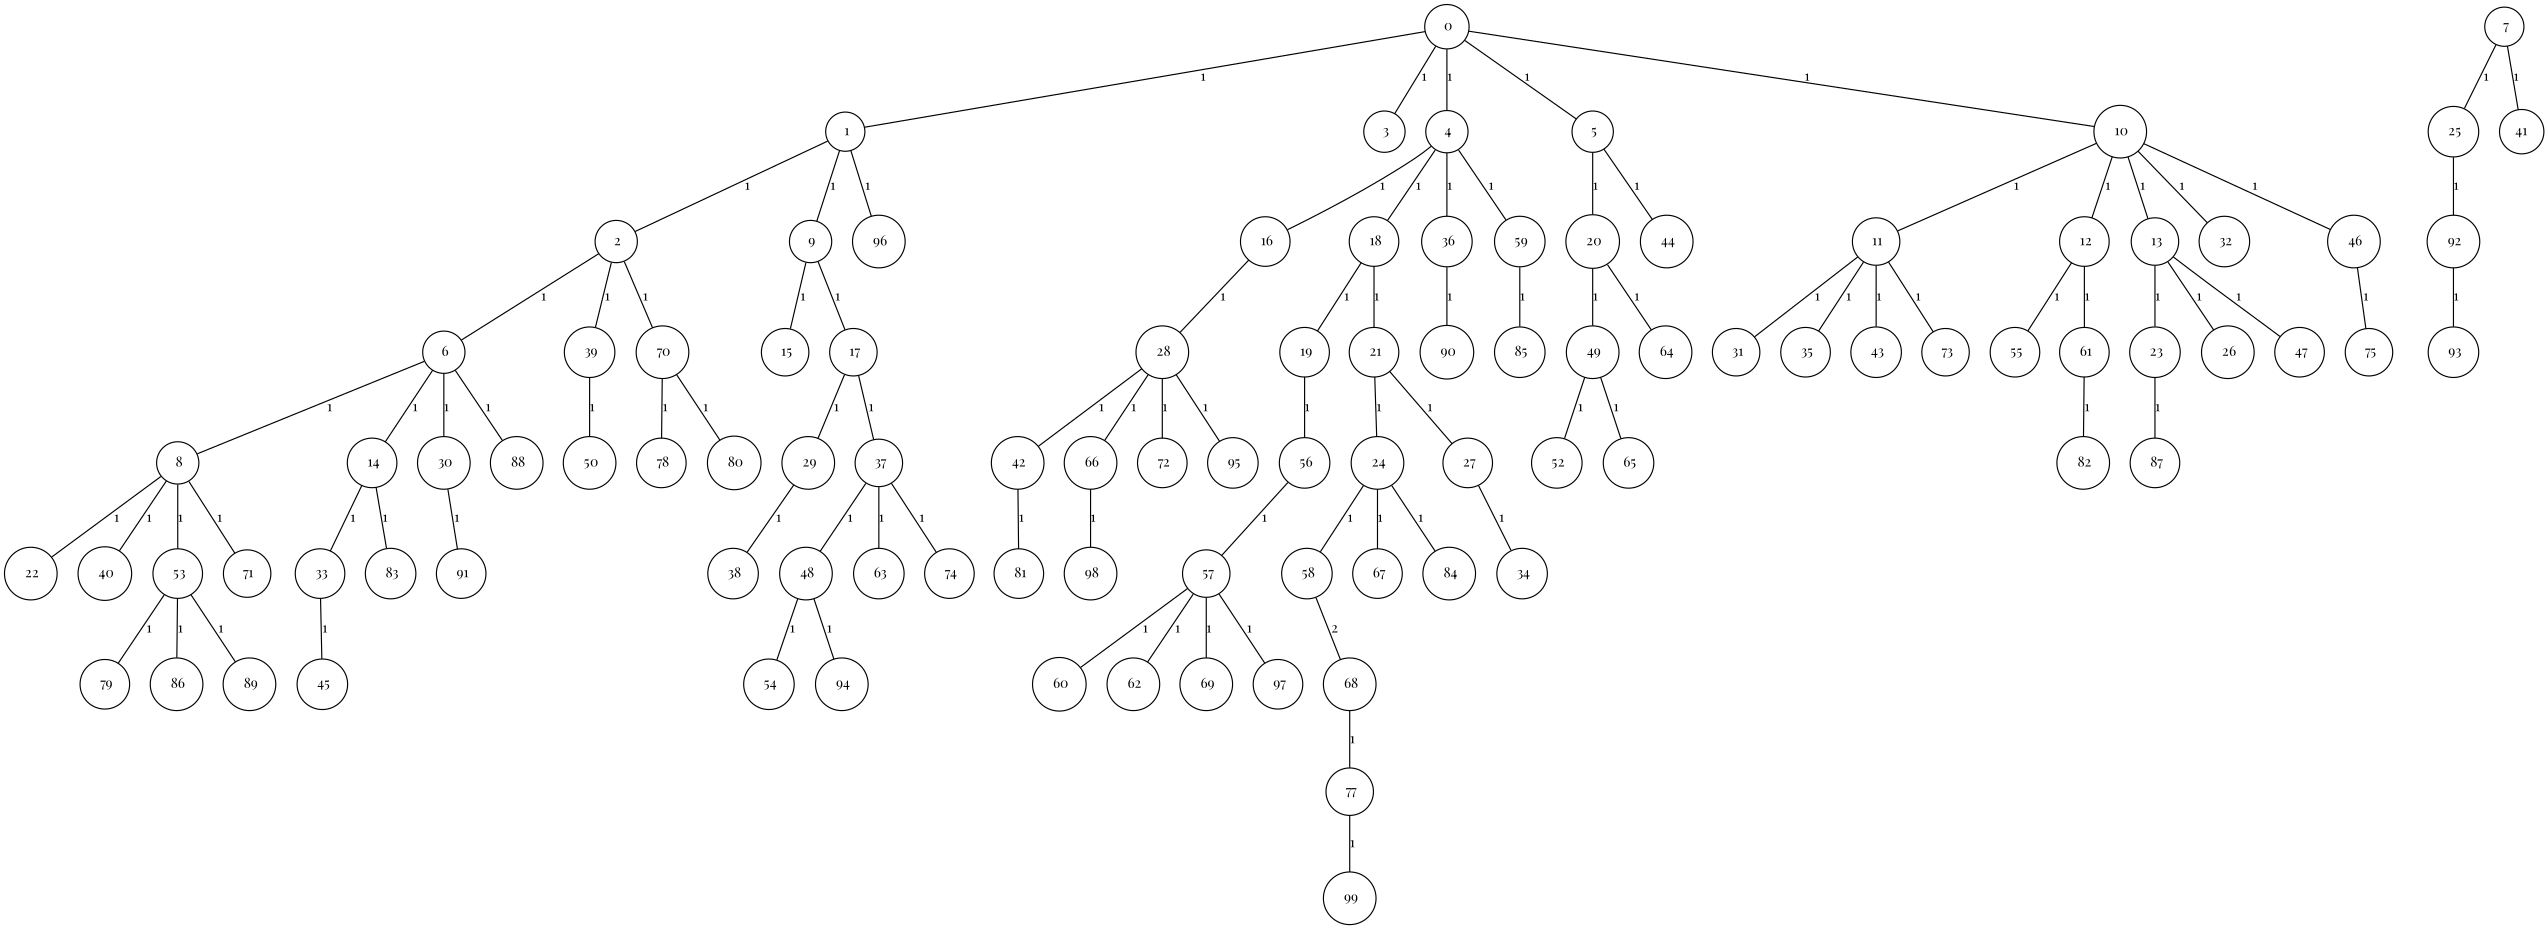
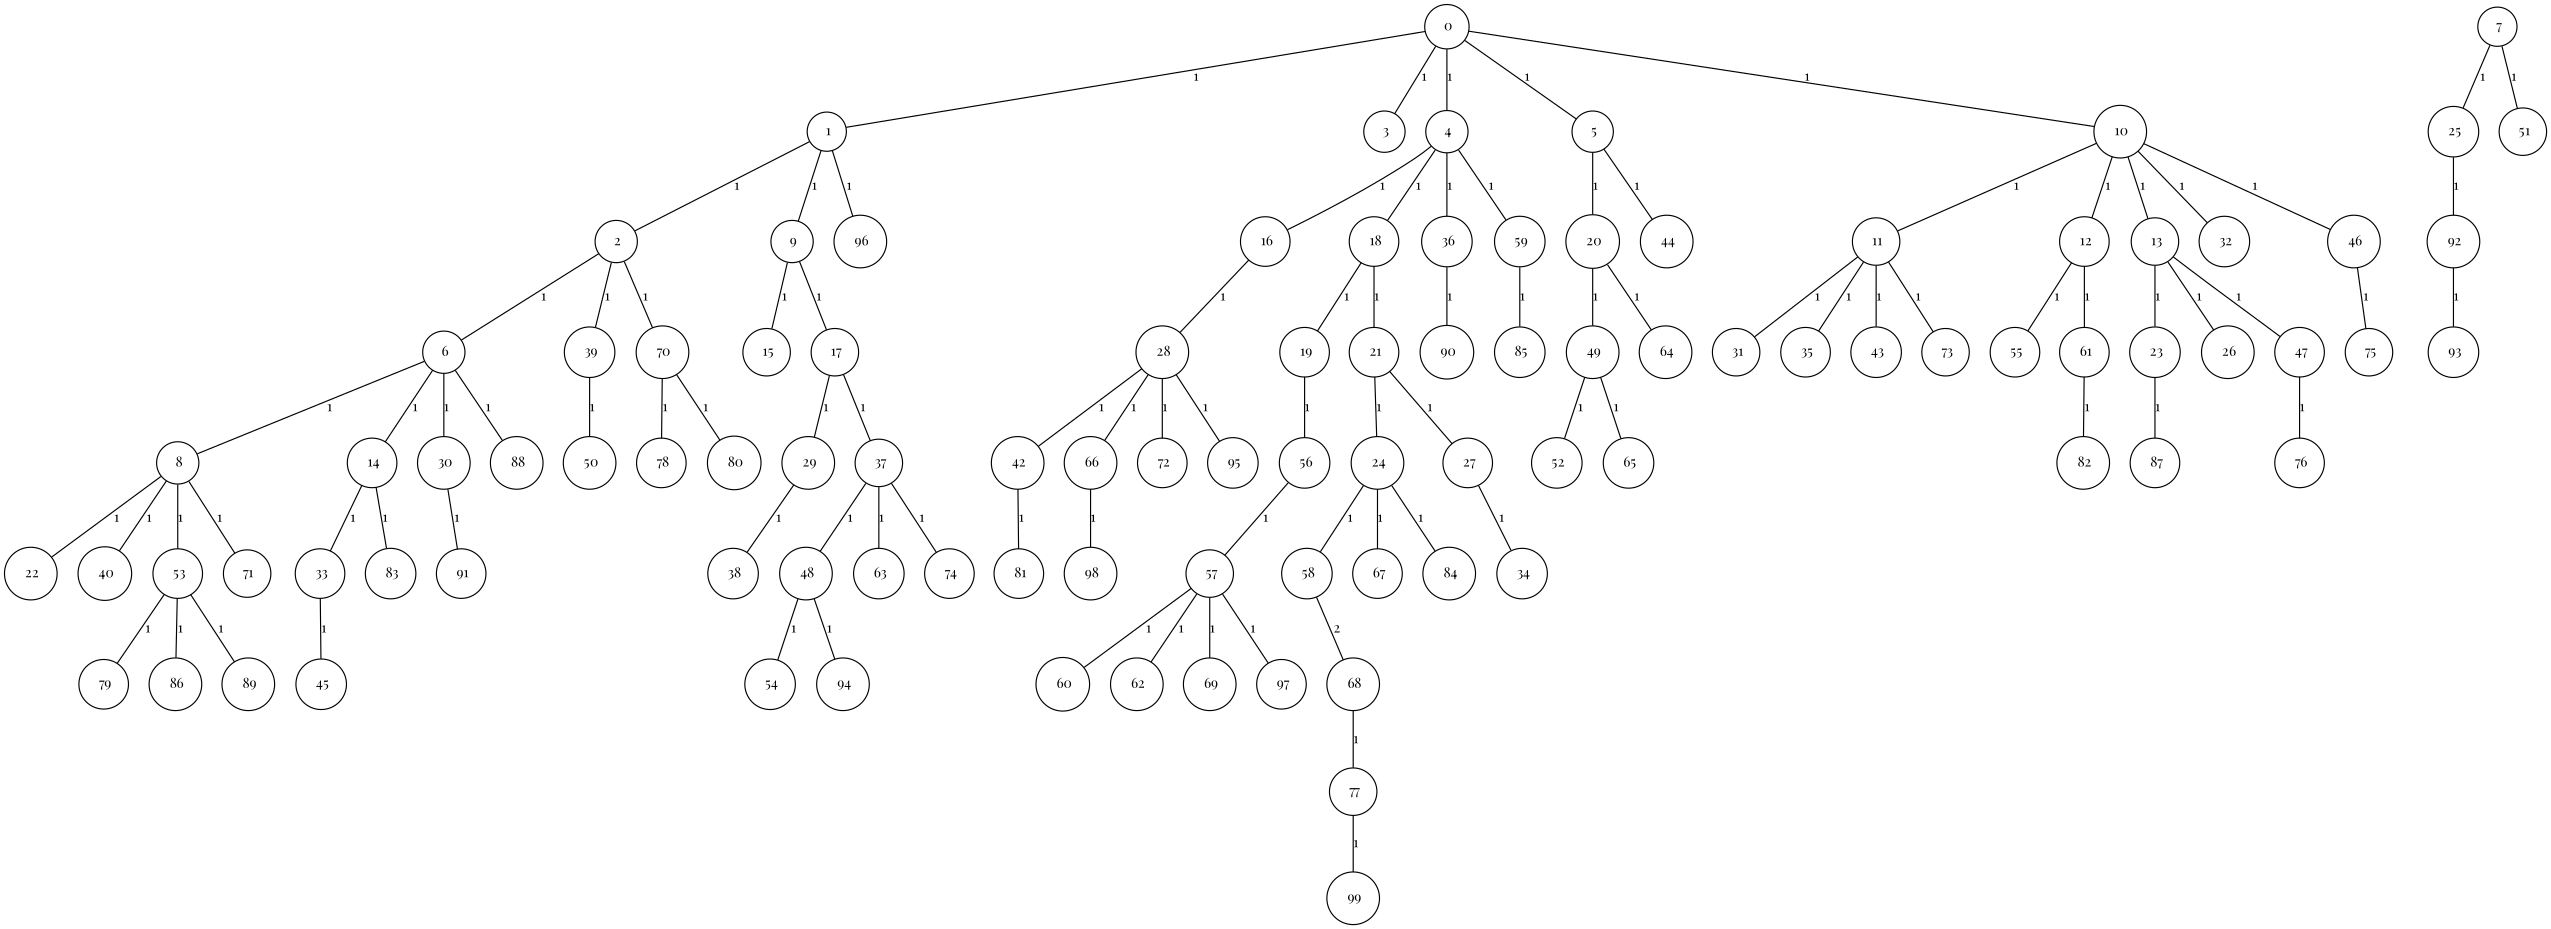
  graph {
    fixedsize="true;"
    fontname="Playfair Display"
    node [color=black fontname="Playfair Display" fontsize=12 hight=.12 shape=circle]
    edge [fontname="Playfair Display" fontsize=12]
    n1 [label=" 0" width=.12]
    n2 [label=" 1" width=.12]
    n3 [label=" 3" width=.12]
    n4 [label=" 4" width=.12]
    n5 [label=" 5" width=.12]
    n6 [label=" 10" width=.12]
    n7 [label=" 2" width=.12]
    n8 [label=" 9" width=.12]
    n9 [label=" 96" width=.12]
    n10 [label=" 16" width=.12]
    n11 [label=" 18" width=.12]
    n12 [label=" 36" width=.12]
    n13 [label=" 59" width=.12]
    n14 [label=" 20" width=.12]
    n15 [label=" 44" width=.12]
    n16 [label=" 11" width=.12]
    n17 [label=" 12" width=.12]
    n18 [label=" 13" width=.12]
    n19 [label=" 32" width=.12]
    n20 [label=" 46" width=.12]
    n21 [label=" 6" width=.12]
    n22 [label=" 39" width=.12]
    n23 [label=" 70" width=.12]
    n24 [label=" 15" width=.12]
    n25 [label=" 17" width=.12]
    n26 [label=" 8" width=.12]
    n27 [label=" 14" width=.12]
    n28 [label=" 30" width=.12]
    n29 [label=" 88" width=.12]
    n30 [label=" 7" width=.12]
    n31 [label=" 25" width=.12]
-   n32 [label=41 width=.12]
+   n32 [label=" 51" width=.12]
    n33 [label=" 50" width=.12]
    n34 [label=" 78" width=.12]
    n35 [label=" 80" width=.12]
    n36 [label=" 28" width=.12]
    n37 [label=" 19" width=.12]
    n38 [label=" 21" width=.12]
    n39 [label=" 90" width=.12]
    n40 [label=" 85" width=.12]
    n41 [label=" 49" width=.12]
    n42 [label=" 64" width=.12]
    n43 [label=" 22" width=.12]
    n44 [label=" 40" width=.12]
    n45 [label=" 53" width=.12]
    n46 [label=" 71" width=.12]
    n47 [label=" 33" width=.12]
    n48 [label=" 83" width=.12]
    n49 [label=" 91" width=.12]
    n50 [label=" 92" width=.12]
    n51 [label=" 79" width=.12]
    n52 [label=" 86" width=.12]
    n53 [label=" 89" width=.12]
    n54 [label=" 29" width=.12]
    n55 [label=" 37" width=.12]
    n56 [label=" 31" width=.12]
    n57 [label=" 35" width=.12]
    n58 [label=" 43" width=.12]
    n59 [label=" 73" width=.12]
    n60 [label=" 55" width=.12]
    n61 [label=" 61" width=.12]
    n62 [label=" 23" width=.12]
    n63 [label=" 26" width=.12]
    n64 [label=" 47" width=.12]
    n65 [label=" 75" width=.12]
    n66 [label=" 82" width=.12]
    n67 [label=" 87" width=.12]
+   n68 [label=" 76" width=.12]
    n69 [label=" 45" width=.12]
    n70 [label=" 42" width=.12]
    n71 [label=" 66" width=.12]
    n72 [label=" 72" width=.12]
    n73 [label=" 95" width=.12]
    n74 [label=" 38" width=.12]
    n75 [label=" 48" width=.12]
    n76 [label=" 63" width=.12]
    n77 [label=" 74" width=.12]
    n78 [label=" 56" width=.12]
    n79 [label=" 24" width=.12]
    n80 [label=" 27" width=.12]
    n81 [label=" 57" width=.12]
    n82 [label=" 52" width=.12]
    n83 [label=" 65" width=.12]
    n84 [label=" 58" width=.12]
    n85 [label=" 67" width=.12]
    n86 [label=" 84" width=.12]
    n87 [label=" 34" width=.12]
    n88 [label=" 68" width=.12]
    n89 [label=" 93" width=.12]
    n90 [label=" 81" width=.12]
    n91 [label=" 98" width=.12]
    n92 [label=" 54" width=.12]
    n93 [label=" 94" width=.12]
    n94 [label=" 60" width=.12]
    n95 [label=" 62" width=.12]
    n96 [label=" 69" width=.12]
    n97 [label=" 97" width=.12]
    n98 [label=" 77" width=.12]
    n99 [label=" 99" width=.12]
    n1 -- n2 [label=1]
    n1 -- n3 [label=1]
    n1 -- n4 [label=1]
    n1 -- n5 [label=1]
    n1 -- n6 [label=1]
    n2 -- n7 [label=1]
    n2 -- n8 [label=1]
    n2 -- n9 [label=1]
    n4 -- n10 [label=1]
    n4 -- n11 [label=1]
    n4 -- n12 [label=1]
    n4 -- n13 [label=1]
    n5 -- n14 [label=1]
    n5 -- n15 [label=1]
    n6 -- n16 [label=1]
    n6 -- n17 [label=1]
    n6 -- n18 [label=1]
    n6 -- n19 [label=1]
    n6 -- n20 [label=1]
    n7 -- n21 [label=1]
    n7 -- n22 [label=1]
    n7 -- n23 [label=1]
    n8 -- n24 [label=1]
    n8 -- n25 [label=1]
    n10 -- n36 [label=1]
    n11 -- n37 [label=1]
    n11 -- n38 [label=1]
    n12 -- n39 [label=1]
    n13 -- n40 [label=1]
    n14 -- n41 [label=1]
    n14 -- n42 [label=1]
    n16 -- n56 [label=1]
    n16 -- n57 [label=1]
    n16 -- n58 [label=1]
    n16 -- n59 [label=1]
    n17 -- n60 [label=1]
    n17 -- n61 [label=1]
    n18 -- n62 [label=1]
    n18 -- n63 [label=1]
    n18 -- n64 [label=1]
    n20 -- n65 [label=1]
    n21 -- n26 [label=1]
    n21 -- n27 [label=1]
    n21 -- n28 [label=1]
    n21 -- n29 [label=1]
    n22 -- n33 [label=1]
    n23 -- n34 [label=1]
    n23 -- n35 [label=1]
    n25 -- n54 [label=1]
    n25 -- n55 [label=1]
    n26 -- n43 [label=1]
    n26 -- n44 [label=1]
    n26 -- n45 [label=1]
    n26 -- n46 [label=1]
    n27 -- n47 [label=1]
    n27 -- n48 [label=1]
    n28 -- n49 [label=1]
    n30 -- n31 [label=1]
    n30 -- n32 [label=1]
    n31 -- n50 [label=1]
    n36 -- n70 [label=1]
    n36 -- n71 [label=1]
    n36 -- n72 [label=1]
    n36 -- n73 [label=1]
    n37 -- n78 [label=1]
    n38 -- n79 [label=1]
    n38 -- n80 [label=1]
    n41 -- n82 [label=1]
    n41 -- n83 [label=1]
    n45 -- n51 [label=1]
    n45 -- n52 [label=1]
    n45 -- n53 [label=1]
    n47 -- n69 [label=1]
    n50 -- n89 [label=1]
    n54 -- n74 [label=1]
    n55 -- n75 [label=1]
    n55 -- n76 [label=1]
    n55 -- n77 [label=1]
    n61 -- n66 [label=1]
    n62 -- n67 [label=1]
+   n64 -- n68 [label=1]
    n70 -- n90 [label=1]
    n71 -- n91 [label=1]
    n75 -- n92 [label=1]
    n75 -- n93 [label=1]
    n78 -- n81 [label=1]
    n79 -- n84 [label=1]
    n79 -- n85 [label=1]
    n79 -- n86 [label=1]
    n80 -- n87 [label=1]
    n81 -- n94 [label=1]
    n81 -- n95 [label=1]
    n81 -- n96 [label=1]
    n81 -- n97 [label=1]
    n84 -- n88 [label=2]
    n88 -- n98 [label=1]
    n98 -- n99 [label=1]
  }
